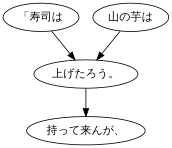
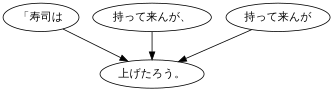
  digraph {
    fontname="Roboto Condensed"
    node [fontname="Roboto Condensed"]
    edge [fontname="Roboto Condensed"]
    n1 [label="「寿司は"]
    n2 [label="上げたろう。"]
    n3 [label="持って来んが、"]
-   n4 [label="山の芋は"]
+   n4 [label="持って来んが"]
    n1 -> n2
-   n2 -> n3
+   n3 -> n2
    n4 -> n2
  }
